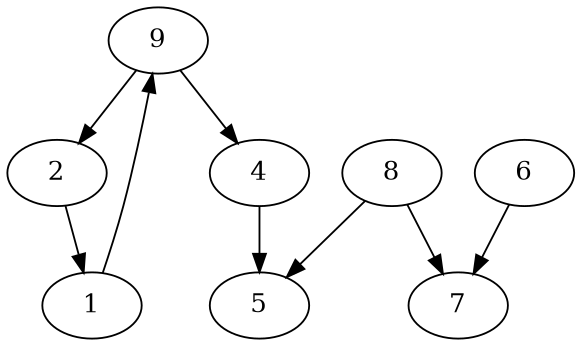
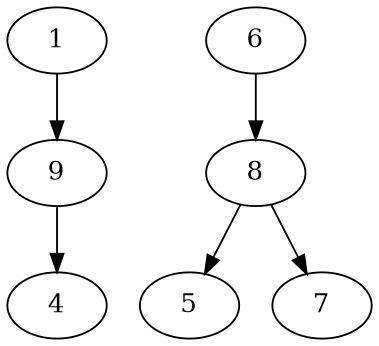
  strict digraph {
    n1 [label=9]
    1
-   2
    4
    5
    6
    7
    8
-   n1 -> 2
    n1 -> 4
    1 -> n1
-   2 -> 1
-   4 -> 5
-   6 -> 7
+   6 -> 8
    8 -> 5
    8 -> 7
  }
